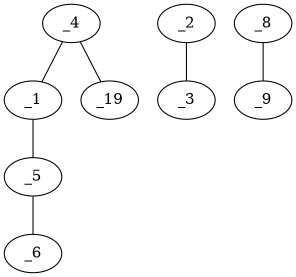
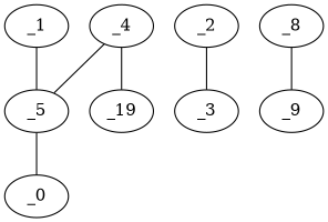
  graph {
    node [charge=0 chem=1 symbol="C  " x=3.5388 y=0.809]
    edge [valence=1]
    _1 [chem=4 symbol="N  " y=0.5]
    _5 [chem=4 symbol="N  " y=-0.5]
    _2 [x=4.4899]
    _3 [x=5.0777 y=0]
-   _6 [x=2.5878 y=-0.809]
+   _6 [x=2.5878 y=-0.809 label=_0]
    _8 [x=2.5878]
    _9 [chem=2 symbol="O  " x=2.2788 y=1.7601]
    _4 [x=4.4899 y=-0.809]
    n9 [chem=2 label=_19 symbol="O  " x=4.7989 y=-1.7601]
    _1 -- _5
    _5 -- _6
    _2 -- _3
    _8 -- _9 [valence=2]
-   _4 -- _1
+   _4 -- _5
    _4 -- n9 [valence=2]
  }
